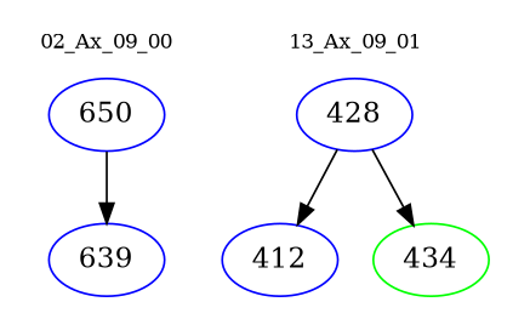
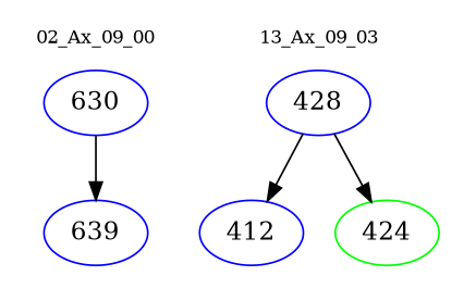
  digraph {
    node [color=blue]
    edge [color=black]
-   n1 [label=650]
+   n1 [label=630]
    n2 [label=639]
    n3 [label=428]
    n4 [label=412]
-   n5 [color=green label=434]
+   n5 [color=green label=424]
    subgraph cluster_1 {
      color=white
      fontsize=10
      label="02_Ax_09_00"
      n1
      n2
    }
    subgraph cluster_2 {
      color=white
      fontsize=10
-     label="13_Ax_09_01"
+     label="13_Ax_09_03"
      n3
      n4
      n5
    }
    n1 -> n2
    n3 -> n4
    n3 -> n5
  }
